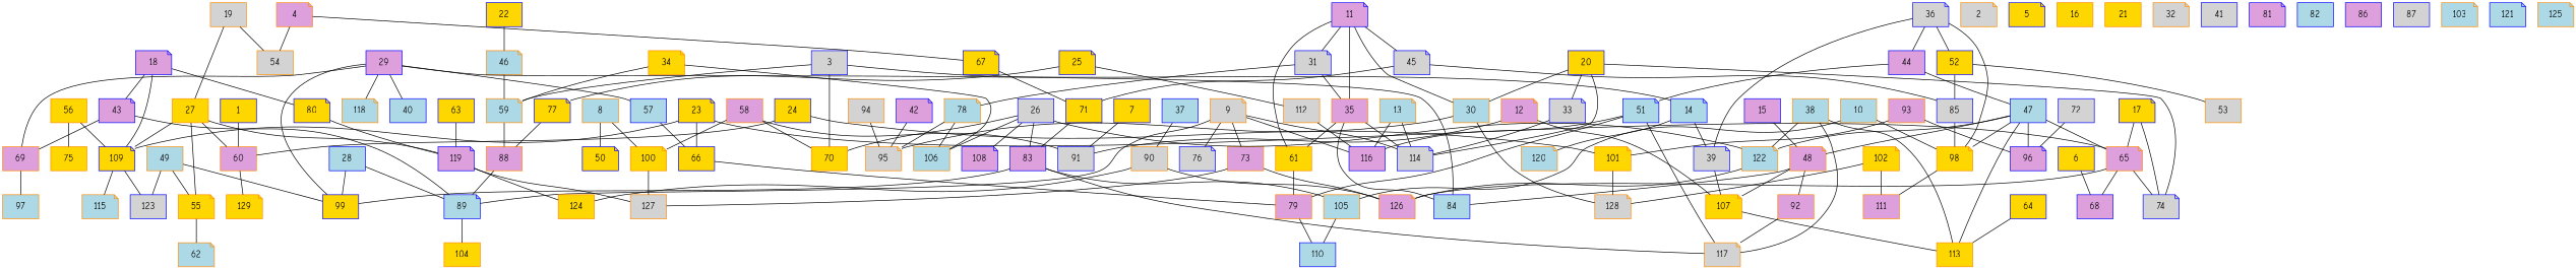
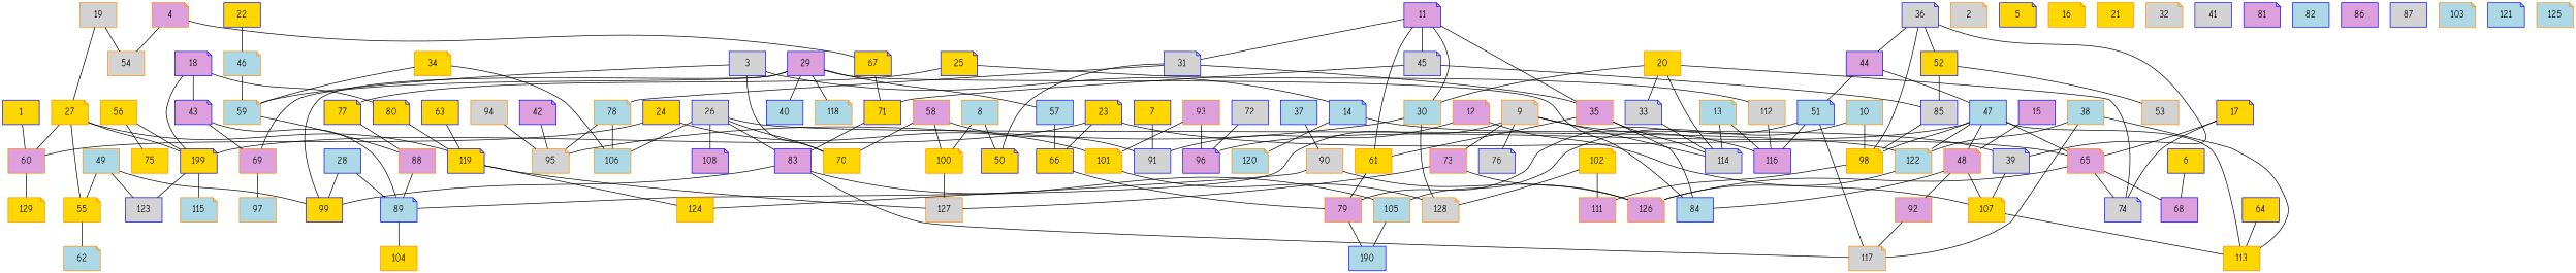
  graph {
    fontname="Comic Neue"
    node [color=darkorange fillcolor=gold fontname="Comic Neue" shape=box style=filled]
    edge [fontname="Comic Neue"]
    1 [color=blue]
    60 [fillcolor=plum]
    129 [shape=note]
    2 [fillcolor=lightgrey shape=note]
    3 [color=blue fillcolor=lightgrey]
    14 [color=blue fillcolor=lightblue shape=note]
    59 [fillcolor=lightblue shape=note]
    70
    39 [color=blue fillcolor=lightgrey shape=note]
    120 [fillcolor=lightblue shape=note]
    88 [fillcolor=plum]
    4 [fillcolor=plum shape=note]
    54 [fillcolor=lightgrey]
    67 [color=blue shape=note]
    71 [color=blue]
    5 [color=blue shape=note]
    6 [color=blue]
    68 [color=blue fillcolor=plum]
    7 [color=blue]
    91 [color=blue fillcolor=lightgrey]
    8 [fillcolor=lightblue]
    50 [color=blue shape=note]
    100 [shape=note]
    127 [fillcolor=lightgrey]
    9 [fillcolor=lightgrey shape=note]
    73 [fillcolor=plum]
    76 [color=blue fillcolor=lightgrey shape=note]
    89 [color=blue fillcolor=lightblue shape=note]
    114 [color=blue fillcolor=lightgrey shape=note]
    116 [color=blue fillcolor=plum]
    126 [fillcolor=plum shape=note]
    104
    10 [fillcolor=lightblue]
    98 [shape=note]
    105 [fillcolor=lightblue]
    111 [fillcolor=plum]
-   110 [color=blue fillcolor=lightblue]
+   110 [color=blue fillcolor=lightblue label=190]
    11 [color=blue fillcolor=plum shape=note]
    30 [fillcolor=lightblue]
    31 [color=blue fillcolor=lightgrey shape=note]
    35 [fillcolor=plum]
    45 [color=blue fillcolor=lightgrey shape=note]
    61
    95 [fillcolor=lightgrey shape=note]
    128 [fillcolor=lightgrey shape=note]
    78 [fillcolor=lightblue shape=note]
    84 [color=blue fillcolor=lightblue]
    85 [color=blue fillcolor=lightgrey]
    79 [fillcolor=plum]
    12 [fillcolor=plum shape=note]
    107 [shape=note]
    113
    13 [fillcolor=lightblue shape=note]
    15 [color=blue fillcolor=plum]
    48 [fillcolor=plum shape=note]
    92 [fillcolor=plum]
-   16
+   16 [shape=note]
    17 [color=blue shape=note]
    65 [fillcolor=plum shape=note]
    74 [color=blue fillcolor=lightgrey shape=note]
    18 [color=blue fillcolor=plum shape=note]
    43 [color=blue fillcolor=plum shape=note]
    80 [color=blue shape=note]
-   109 [color=blue shape=note]
+   109 [color=blue shape=note label=199]
    69 [fillcolor=plum]
-   119 [color=blue fillcolor=plum shape=note]
+   119 [color=blue shape=note]
    123 [color=blue fillcolor=lightgrey]
    115 [fillcolor=lightblue shape=note]
    19 [fillcolor=lightgrey]
-   27
+   27 [shape=note]
    55 [shape=note]
-   20 [color=blue]
+   20
    33 [color=blue fillcolor=lightgrey shape=note]
    21
    22 [color=blue]
    46 [fillcolor=lightblue shape=note]
    23 [color=blue shape=note]
    66 [color=blue]
    24 [color=blue]
    101 [shape=note]
    25 [color=blue shape=note]
    77 [color=blue shape=note]
    112 [fillcolor=lightgrey]
    26 [color=blue fillcolor=lightgrey]
    83 [color=blue fillcolor=plum]
    106 [fillcolor=lightblue]
    108 [color=blue fillcolor=plum shape=note]
    122 [fillcolor=lightblue shape=note]
    99 [color=blue]
    117 [fillcolor=lightgrey shape=note]
    62 [fillcolor=lightblue shape=note]
    124
    28 [color=blue fillcolor=lightblue]
    29 [color=blue fillcolor=plum]
    40 [color=blue fillcolor=lightblue]
    57 [color=blue fillcolor=lightblue]
    118 [fillcolor=lightblue shape=note]
    97 [fillcolor=lightblue]
    32 [fillcolor=lightgrey shape=note]
    34 [shape=note]
    36 [color=blue fillcolor=lightgrey shape=note]
    44 [color=blue fillcolor=plum]
    52 [color=blue]
    47 [color=blue fillcolor=lightblue]
    51 [color=blue fillcolor=lightblue shape=note]
    53 [fillcolor=lightgrey]
    37 [color=blue fillcolor=lightblue]
    90 [fillcolor=lightgrey]
    38 [fillcolor=lightblue]
    41 [color=blue fillcolor=lightgrey]
    42 [color=blue fillcolor=plum shape=note]
    96 [color=blue fillcolor=plum shape=note]
    49 [fillcolor=lightblue]
    56
    75
    58 [fillcolor=plum]
    63 [color=blue]
    64 [color=blue]
    72 [color=blue fillcolor=lightgrey]
    81 [color=blue fillcolor=plum shape=note]
    82 [color=blue fillcolor=lightblue]
    86 [color=blue fillcolor=plum]
    87 [color=blue fillcolor=lightgrey]
    93 [fillcolor=plum]
    94 [fillcolor=lightgrey]
    102 [shape=note]
    103 [fillcolor=lightblue shape=note]
    121 [color=blue fillcolor=lightblue shape=note]
    125 [fillcolor=lightblue shape=note]
    1 -- 60
    60 -- 129
    3 -- 14
    3 -- 59
    3 -- 70
    14 -- 39
    14 -- 120
    59 -- 88
    39 -- 107
    88 -- 89
    4 -- 54
    4 -- 67
    67 -- 71
    71 -- 83
    6 -- 68
    7 -- 91
    8 -- 50
    8 -- 100
    100 -- 127
    9 -- 73
    9 -- 76
    9 -- 89
    9 -- 114
    9 -- 116
    73 -- 127
    73 -- 126
    89 -- 104
    10 -- 98
    10 -- 105
    98 -- 111
    105 -- 110
    11 -- 30
    11 -- 31
    11 -- 35
    11 -- 45
    11 -- 61
    30 -- 95
    30 -- 128
+   31 -- 50
    31 -- 35
    31 -- 78
    35 -- 114
    35 -- 61
    35 -- 84
    45 -- 71
    45 -- 85
    61 -- 79
    78 -- 95
    78 -- 106
    85 -- 98
    79 -- 110
    12 -- 91
    12 -- 107
    107 -- 113
    13 -- 114
    13 -- 116
    15 -- 48
    48 -- 84
    48 -- 107
    48 -- 92
    92 -- 117
    17 -- 65
    17 -- 74
    65 -- 68
    65 -- 126
    65 -- 74
    18 -- 43
    18 -- 80
    18 -- 109
    43 -- 89
    43 -- 69
    80 -- 119
    109 -- 123
    109 -- 115
    69 -- 97
    119 -- 127
    119 -- 124
    19 -- 54
    19 -- 27
    27 -- 60
    27 -- 109
    27 -- 119
    27 -- 55
    55 -- 62
    20 -- 114
    20 -- 30
    20 -- 74
    20 -- 33
    33 -- 114
    22 -- 46
    46 -- 59
    23 -- 65
    23 -- 109
    23 -- 66
    66 -- 79
    24 -- 60
    24 -- 101
    101 -- 128
    25 -- 77
    25 -- 112
    77 -- 88
    112 -- 116
    26 -- 70
    26 -- 83
    26 -- 106
    26 -- 108
    26 -- 122
    83 -- 105
    83 -- 99
    83 -- 117
    122 -- 126
    28 -- 89
    28 -- 99
    29 -- 84
    29 -- 69
    29 -- 99
    29 -- 40
    29 -- 57
    29 -- 118
    57 -- 66
    34 -- 59
    34 -- 106
    36 -- 39
    36 -- 98
    36 -- 44
    36 -- 52
    44 -- 47
    44 -- 51
    52 -- 85
    52 -- 53
    47 -- 98
    47 -- 113
    47 -- 48
    47 -- 65
    47 -- 122
    47 -- 96
    51 -- 116
    51 -- 79
    51 -- 117
    37 -- 90
    90 -- 126
    90 -- 124
    38 -- 113
    38 -- 122
    38 -- 117
    42 -- 95
    49 -- 123
    49 -- 55
    49 -- 99
    56 -- 109
    56 -- 75
    58 -- 70
    58 -- 91
    58 -- 100
    63 -- 119
    64 -- 113
    72 -- 96
    93 -- 101
    93 -- 96
    94 -- 95
    102 -- 111
    102 -- 128
  }
